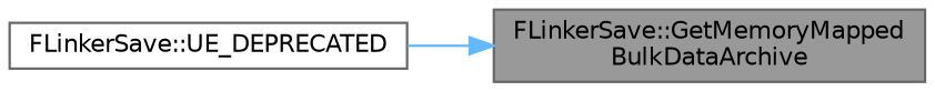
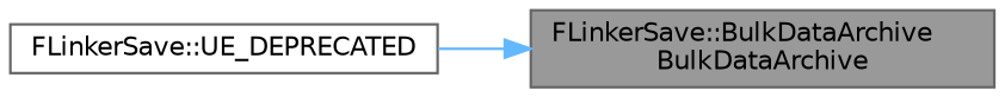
  digraph {
    rankdir=RL
    node [fontname=Helvetica fontsize=10 shape=box style=filled]
-   n1 [color=gray40 fillcolor=grey60 fontcolor=black height=0.2 label="FLinkerSave::GetMemoryMapped\lBulkDataArchive" width=0.4]
+   n1 [color=gray40 fillcolor=grey60 fontcolor=black height=0.2 label="FLinkerSave::BulkDataArchive\lBulkDataArchive" width=0.4]
    n2 [color=grey40 fillcolor=white height=0.2 label="FLinkerSave::UE_DEPRECATED" width=0.4]
    n1 -> n2 [color=steelblue1 dir=back fontname=Helvetica fontsize=10 labelfontname=Helvetica labelfontsize=10 style=solid]
  }
